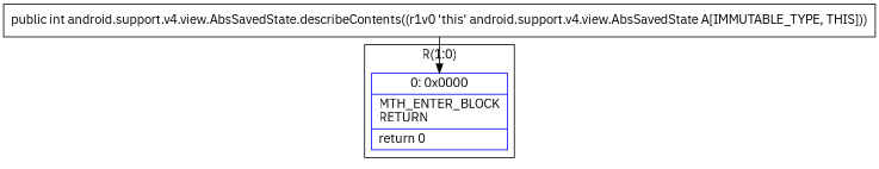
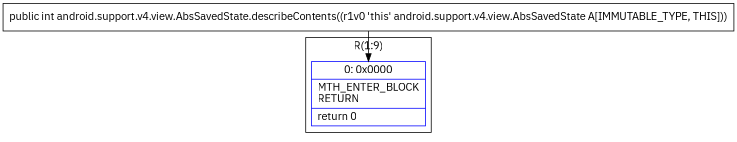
  digraph {
    fontname="IBM Plex Sans"
    node [shape=record fontname="IBM Plex Sans"]
    n1 [color=blue label="{0\:\ 0x0000|MTH_ENTER_BLOCK\lRETURN\l|return 0\l}"]
    n2 [label="{public int android.support.v4.view.AbsSavedState.describeContents((r1v0 'this' android.support.v4.view.AbsSavedState A[IMMUTABLE_TYPE, THIS])) }"]
    subgraph cluster_1 {
-     label="R(1:0)"
+     label="R(1:9)"
      n1
    }
    n2 -> n1 [fontname="IBM Plex Sans"]
  }
